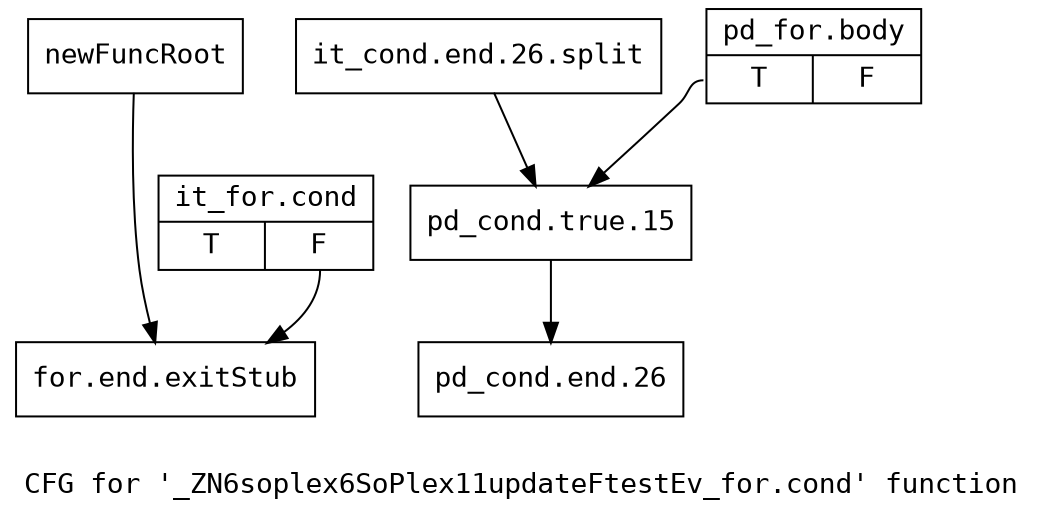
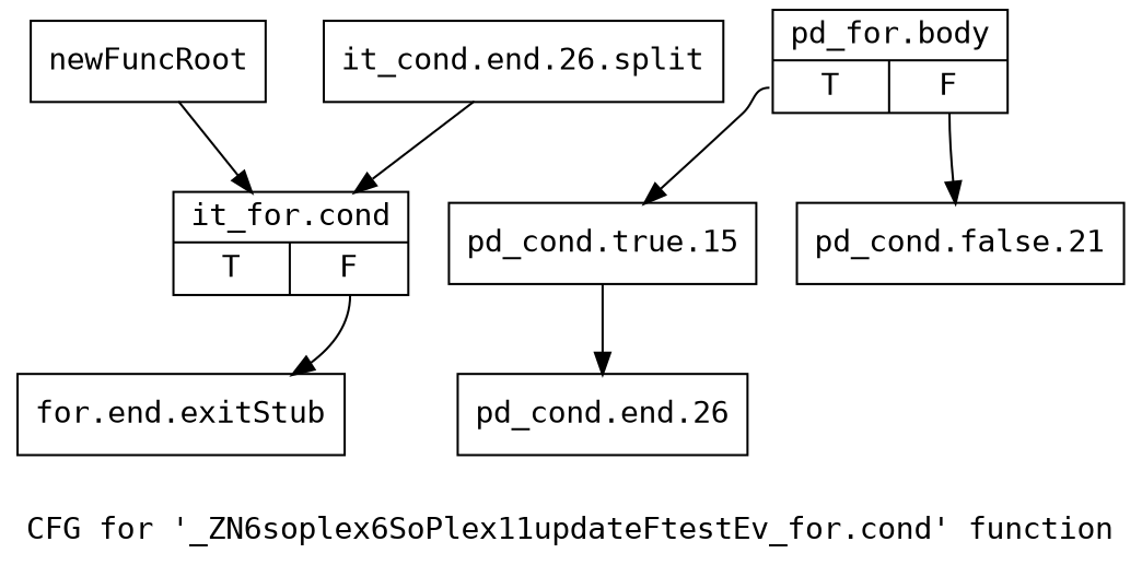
  digraph {
    fontname="DejaVu Sans Mono"
    label="CFG for '_ZN6soplex6SoPlex11updateFtestEv_for.cond' function"
    node [fontname="DejaVu Sans Mono" shape=record]
    edge [fontname="DejaVu Sans Mono"]
    n1 [label="{newFuncRoot}"]
    n2 [label="{it_for.cond|{<s0>T|<s1>F}}"]
    n3 [label="{for.end.exitStub}"]
    n4 [label="{pd_for.body|{<s0>T|<s1>F}}"]
    n5 [label="{pd_cond.true.15}"]
+   n6 [label="{pd_cond.false.21}"]
    n7 [label="{pd_cond.end.26}"]
    n8 [label="{it_cond.end.26.split}"]
-   n1 -> n3
+   n1 -> n2
    n2 -> n3 [tailport=s1]
    n4 -> n5 [tailport=s0]
+   n4 -> n6 [tailport=s1]
    n5 -> n7
-   n8 -> n5
+   n8 -> n2
  }
